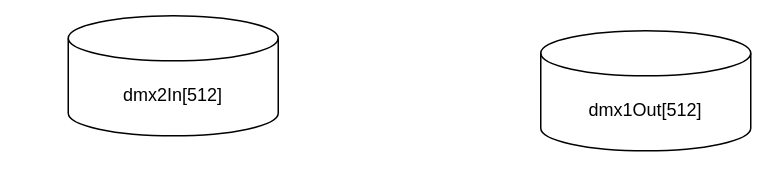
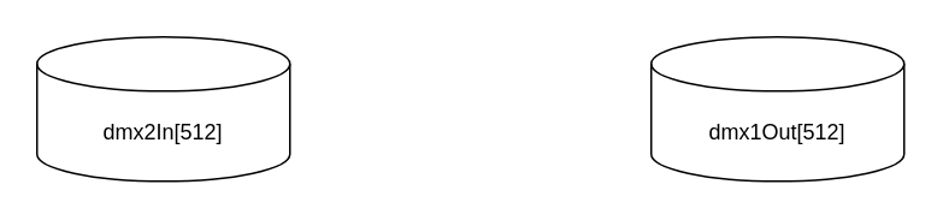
  <mxCell id="0" />
  <mxCell id="1" parent="0" />
  <mxCell id="2" value="dmx1Out[512]" style="shape=cylinder3;whiteSpace=wrap;html=1;boundedLbl=1;backgroundOutline=1;size=15;" vertex="1" parent="1"><mxGeometry x="360" y="20" width="140" height="80" as="geometry" /></mxCell>
- <mxCell id="3" value="dmx2In[512]" style="shape=cylinder3;whiteSpace=wrap;html=1;boundedLbl=1;backgroundOutline=1;size=15;" vertex="1" parent="1"><mxGeometry x="45" y="10" width="140" height="80" as="geometry" /></mxCell>
+ <mxCell id="3" value="dmx2In[512]" style="shape=cylinder3;whiteSpace=wrap;html=1;boundedLbl=1;backgroundOutline=1;size=15;" vertex="1" parent="1"><mxGeometry x="20" y="20" width="140" height="80" as="geometry" /></mxCell>
